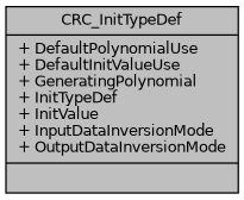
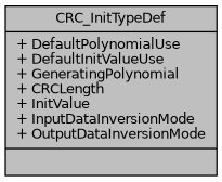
  digraph {
-   n1 [color=black fillcolor=grey75 fontcolor=black fontname=Helvetica fontsize=10 height=0.2 label="{CRC_InitTypeDef\n|+ DefaultPolynomialUse\l+ DefaultInitValueUse\l+ GeneratingPolynomial\l+ InitTypeDef\l+ InitValue\l+ InputDataInversionMode\l+ OutputDataInversionMode\l|}" shape=record style=filled width=0.4]
+   n1 [color=black fillcolor=grey75 fontcolor=black fontname=Helvetica fontsize=10 height=0.2 label="{CRC_InitTypeDef\n|+ DefaultPolynomialUse\l+ DefaultInitValueUse\l+ GeneratingPolynomial\l+ CRCLength\l+ InitValue\l+ InputDataInversionMode\l+ OutputDataInversionMode\l|}" shape=record style=filled width=0.4]
  }
